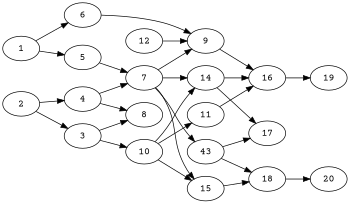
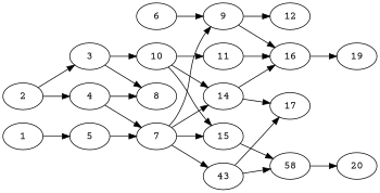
  digraph {
    fontname="Courier Prime"
    rankdir=LR
    node [alpha=0.17 fontname="Courier Prime"]
    edge [fontname="Courier Prime"]
    1 [alpha=0.03 expect_size=20733952]
    5 [alpha=0.11 expect_size=31297536]
    6 [alpha=0.11 expect_size=39283712]
    7 [alpha=0.09 expect_size=39325696]
    9 [expect_size=29027328]
    14 [alpha=0.14 expect_size=18840576]
    15 [alpha=0.19 expect_size=15549440]
    n8 [alpha=0.00 expect_size=36819968 label=43]
    12 [expect_size=7365632]
    16 [alpha=0.11 expect_size=40725504]
    2 [alpha=0.12 expect_size=23665664]
    3 [alpha=0.12 expect_size=41371648]
    4 [alpha=0.19 expect_size=26863616]
    8 [alpha=0.04 expect_size=29943808]
    10 [alpha=0.06 expect_size=17102848]
    11 [alpha=0.08 expect_size=48119808]
    17 [alpha=0.16 expect_size=19489792]
-   18 [expect_size=40628224]
+   18 [expect_size=40628224 label=58]
    19 [expect_size=50200576]
    20 [alpha=0.16 expect_size=43226112]
    1 -> 5
-   1 -> 6
    5 -> 7
    6 -> 9
    7 -> 9
    7 -> 14
    7 -> 15
    7 -> n8
-   12 -> 9
+   9 -> 12
    9 -> 16
    14 -> 16
    14 -> 17
    15 -> 18
    n8 -> 17
    n8 -> 18
    16 -> 19
    2 -> 3
    2 -> 4
    3 -> 8
    3 -> 10
    4 -> 7
    4 -> 8
    10 -> 14
    10 -> 15
    10 -> 11
    11 -> 16
    18 -> 20
  }
